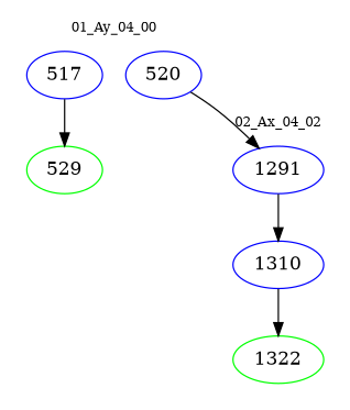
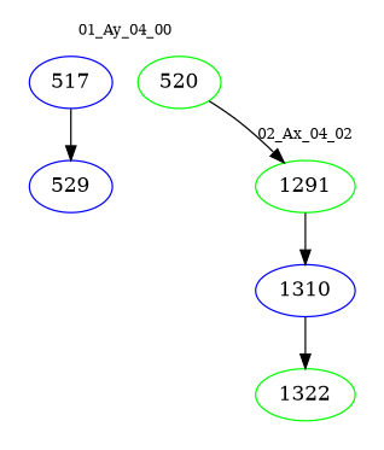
  digraph {
    node [color=green]
    edge [color=black]
-   n1 [color=blue label=1291]
+   n1 [label=1291]
    n2 [color=blue label=1310]
    n3 [label=1322]
-   n4 [color=blue label=520]
+   n4 [label=520]
    n5 [color=blue label=517]
-   n6 [label=529]
+   n6 [color=blue label=529]
    subgraph cluster_1 {
      color=white
      fontsize=10
      label="02_Ax_04_02"
      n1
      n2
      n3
    }
    subgraph cluster_2 {
      color=white
      fontsize=10
      label="01_Ay_04_00"
      n4
      n5
      n6
    }
    n1 -> n2
    n2 -> n3
    n4 -> n1
    n5 -> n6
  }
